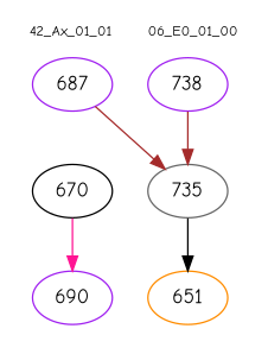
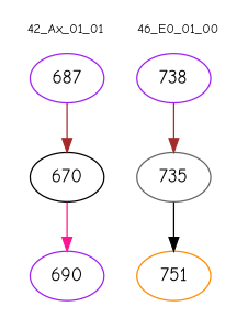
  digraph {
    fontname="Comic Neue"
    node [color=purple fontname="Comic Neue"]
    edge [color=brown fontname="Comic Neue"]
    n1 [label=687]
    n2 [color=black label=670]
    n3 [label=690]
    n4 [label=738]
    n5 [color=gray40 label=735]
-   n6 [color=darkorange label=651]
+   n6 [color=darkorange label=751]
    subgraph cluster_1 {
      color=white
      fontsize=10
      label="42_Ax_01_01"
      n1
      n2
      n3
    }
    subgraph cluster_2 {
      color=white
      fontsize=10
-     label="06_E0_01_00"
+     label="46_E0_01_00"
      n4
      n5
      n6
    }
-   n1 -> n5
+   n1 -> n2
    n2 -> n3 [color=deeppink]
    n4 -> n5
    n5 -> n6 [color=black]
  }
